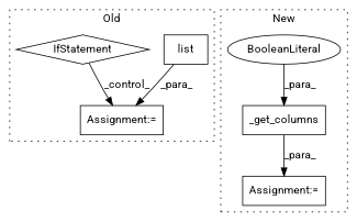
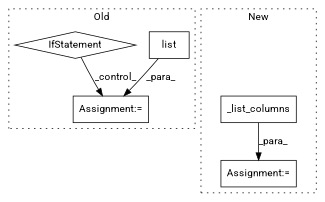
  digraph {
    fontname=Roboto
    node [a=32 fontname=Roboto shape=box]
    edge [fontname=Roboto]
    n1 [l="5,1" label=list s="4925,4968"]
    n2 [a=7 l=2 label="Assignment:=" s=5140]
    n3 [a=25 l="4,2" label=IfStatement s="4880,4906" shape=diamond]
-   n4 [l="13,1" label=_get_columns s="3687,3707"]
-   n5 [a=9 l=4 label=BooleanLiteral s=3703 shape=ellipse]
+   n4 [l="13,1" label=_list_columns s="3687,3707"]
    n6 [a=7 l=1 label="Assignment:=" s=3681]
    subgraph cluster_1 {
      label=Old
      style=dotted
      n1
      n2
      n3
    }
    subgraph cluster_2 {
      label=New
      style=dotted
      n4
-     n5
      n6
    }
    n1 -> n2 [label=_para_]
    n3 -> n2 [label=_control_]
    n4 -> n6 [label=_para_]
-   n5 -> n4 [label=_para_]
  }
